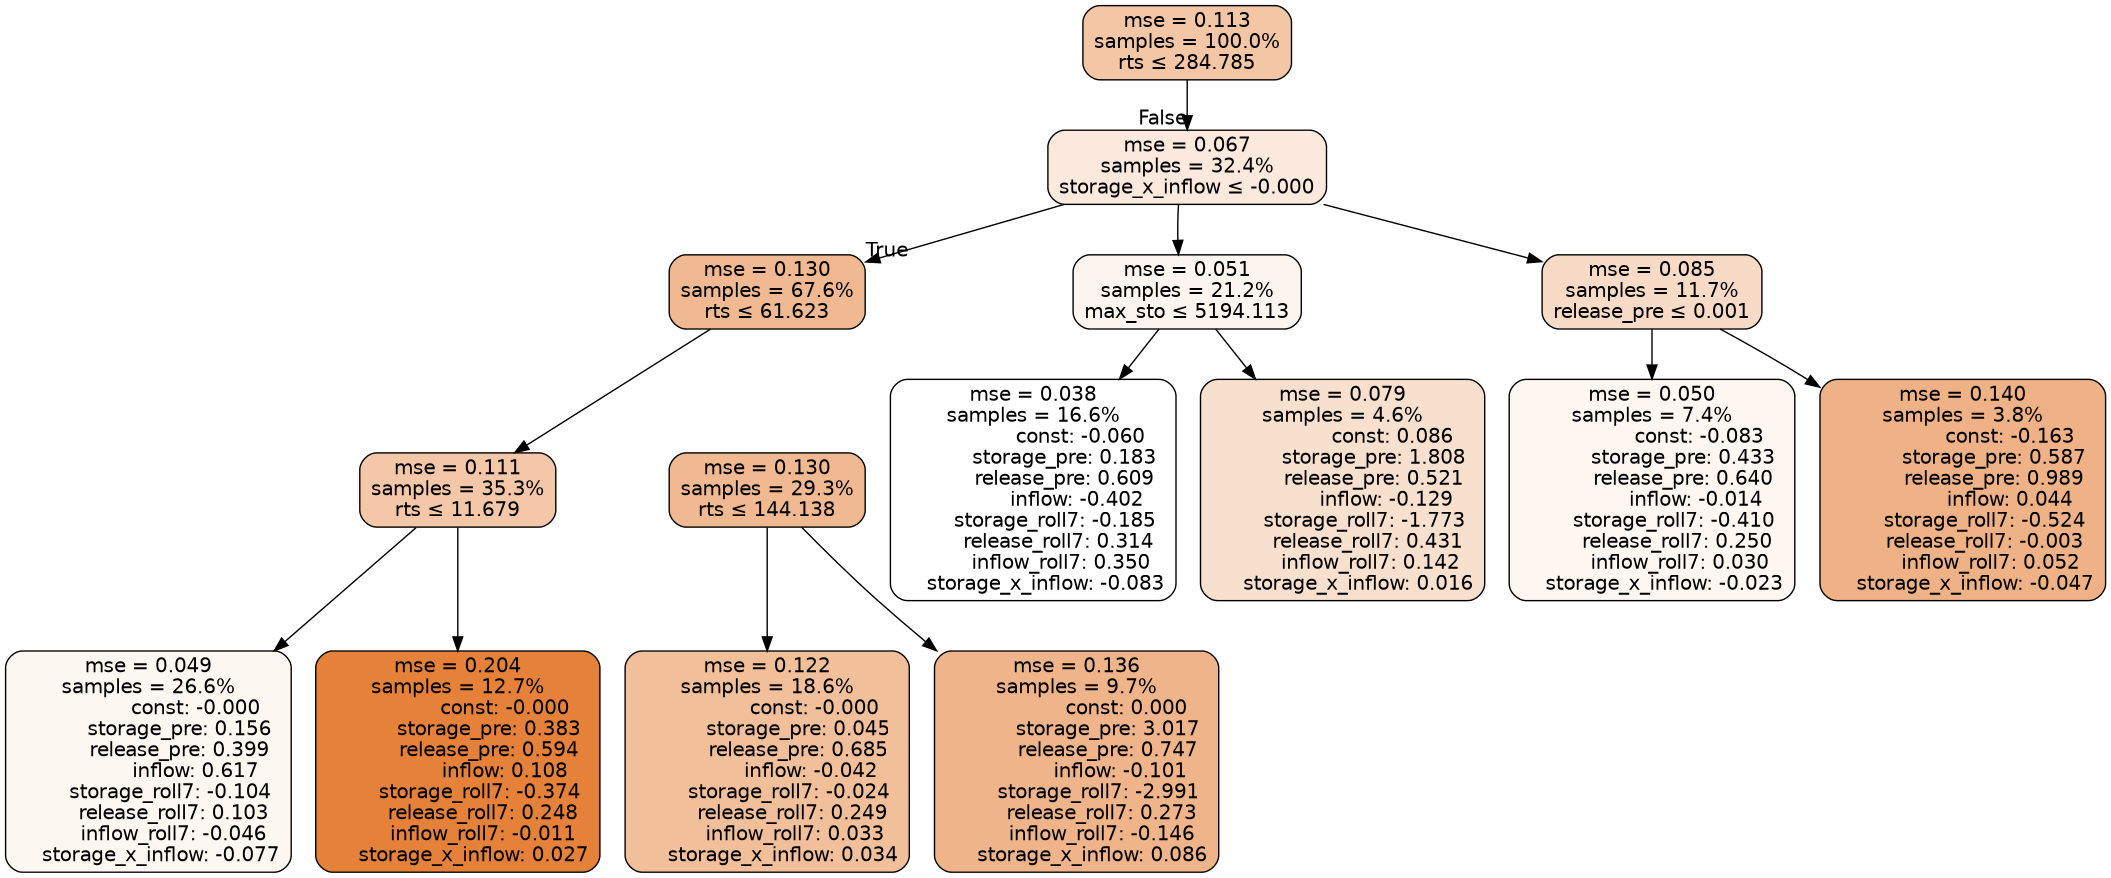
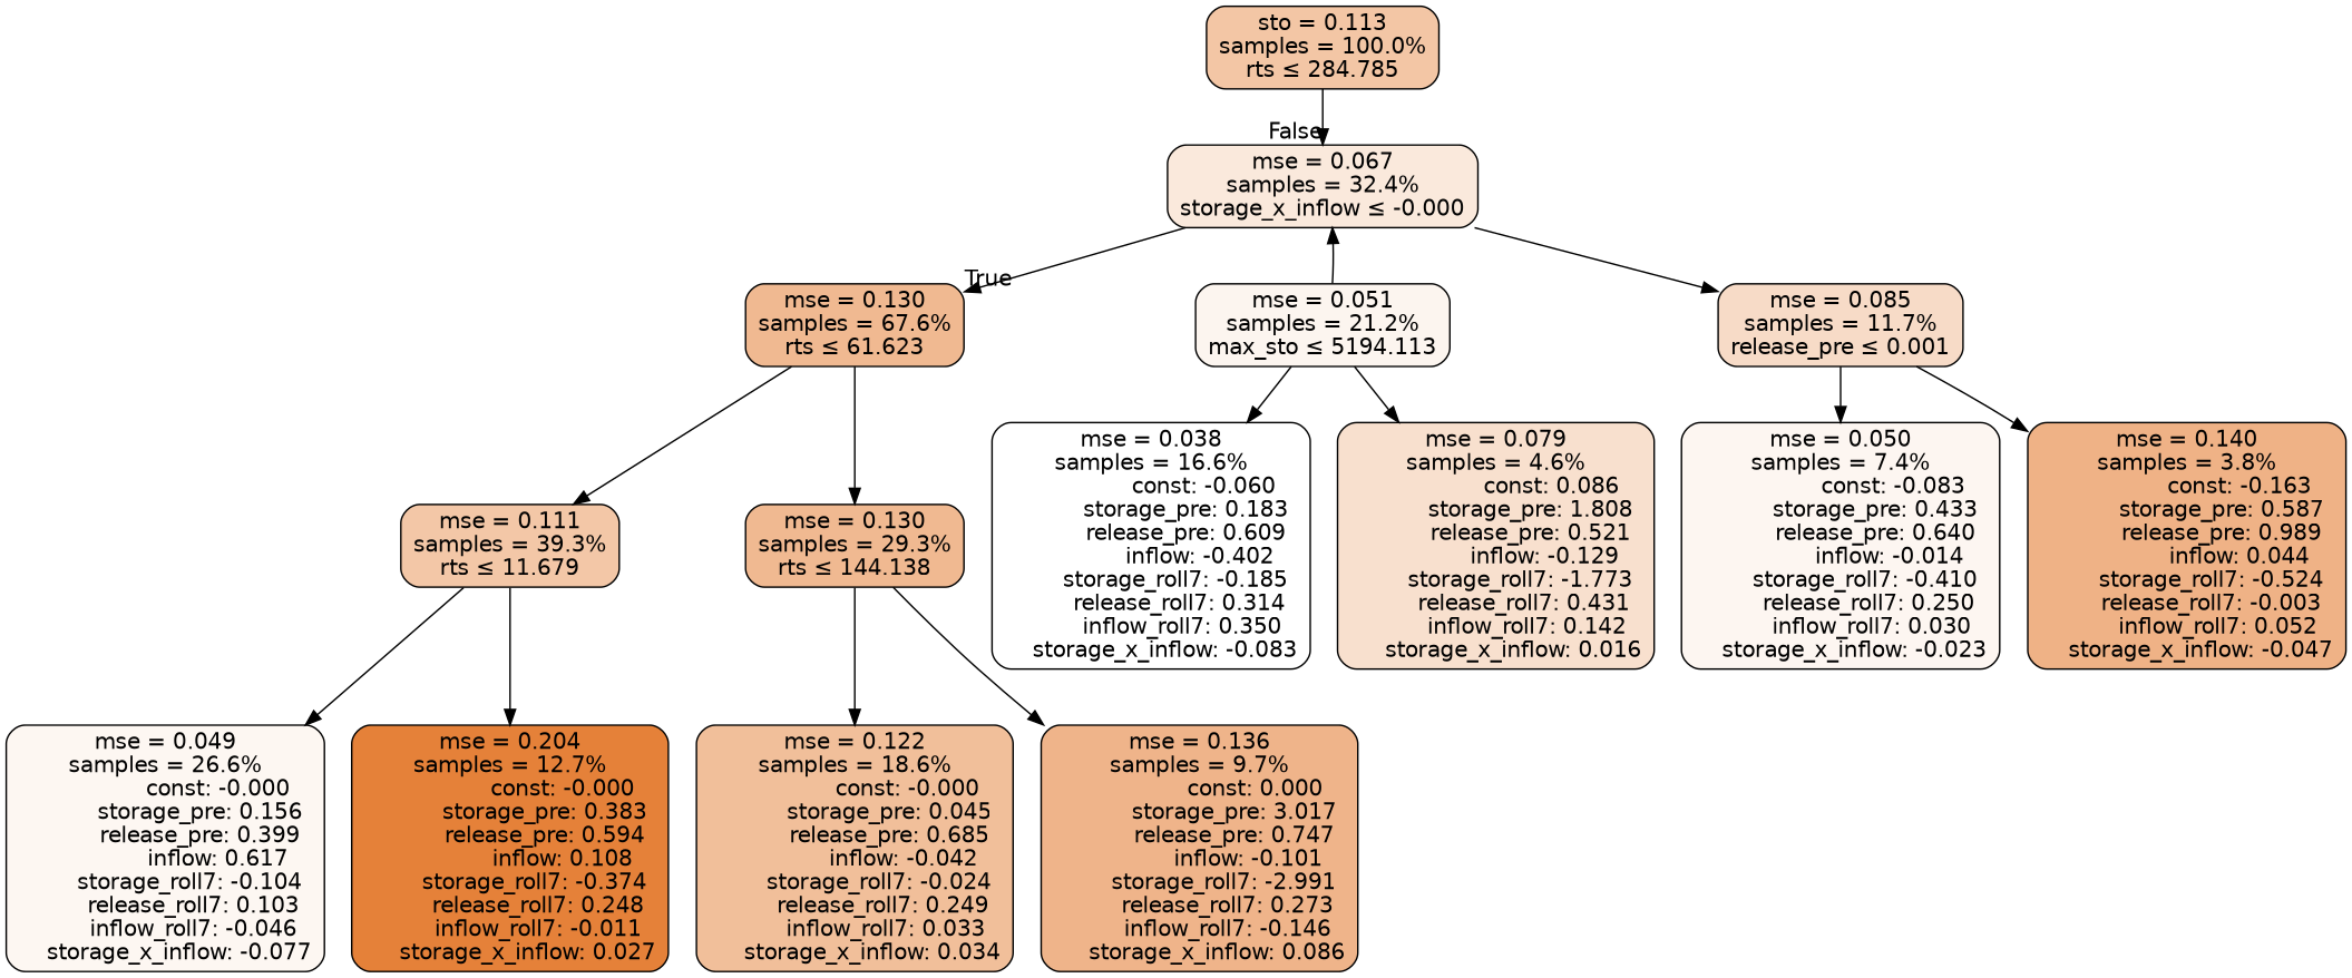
  digraph {
    node [color=black fillcolor="#f0b991" fontname=helvetica shape=rectangle style="filled, rounded"]
    edge [fontname=helvetica]
-   n1 [fillcolor="#f3c6a5" label="mse = 0.113\nsamples = 100.0%\nrts &le; 284.785"]
+   n1 [fillcolor="#f3c6a5" label="sto = 0.113\nsamples = 100.0%\nrts &le; 284.785"]
    n2 [fillcolor="#fae9dc" label="mse = 0.067\nsamples = 32.4%\nstorage_x_inflow &le; -0.000"]
    n3 [label="mse = 0.130\nsamples = 67.6%\nrts &le; 61.623"]
-   n4 [fillcolor="#f3c7a7" label="mse = 0.111\nsamples = 35.3%\nrts &le; 11.679"]
+   n4 [fillcolor="#f3c7a7" label="mse = 0.111\nsamples = 39.3%\nrts &le; 11.679"]
    n5 [label="mse = 0.130\nsamples = 29.3%\nrts &le; 144.138"]
    n6 [fillcolor="#fcf5ef" label="mse = 0.051\nsamples = 21.2%\nmax_sto &le; 5194.113"]
    n7 [fillcolor="#f7dbc7" label="mse = 0.085\nsamples = 11.7%\nrelease_pre &le; 0.001"]
    n8 [fillcolor="#fdf7f2" label="mse = 0.049\nsamples = 26.6%\n               const: -0.000\n          storage_pre: 0.156\n          release_pre: 0.399\n               inflow: 0.617\n       storage_roll7: -0.104\n        release_roll7: 0.103\n        inflow_roll7: -0.046\n    storage_x_inflow: -0.077"]
    n9 [fillcolor="#e58139" label="mse = 0.204\nsamples = 12.7%\n               const: -0.000\n          storage_pre: 0.383\n          release_pre: 0.594\n               inflow: 0.108\n       storage_roll7: -0.374\n        release_roll7: 0.248\n        inflow_roll7: -0.011\n     storage_x_inflow: 0.027"]
    n10 [fillcolor="#f1bf9a" label="mse = 0.122\nsamples = 18.6%\n               const: -0.000\n          storage_pre: 0.045\n          release_pre: 0.685\n              inflow: -0.042\n       storage_roll7: -0.024\n        release_roll7: 0.249\n         inflow_roll7: 0.033\n     storage_x_inflow: 0.034"]
    n11 [fillcolor="#efb48a" label="mse = 0.136\nsamples = 9.7%\n                const: 0.000\n          storage_pre: 3.017\n          release_pre: 0.747\n              inflow: -0.101\n       storage_roll7: -2.991\n        release_roll7: 0.273\n        inflow_roll7: -0.146\n     storage_x_inflow: 0.086"]
    n12 [fillcolor="#ffffff" label="mse = 0.038\nsamples = 16.6%\n               const: -0.060\n          storage_pre: 0.183\n          release_pre: 0.609\n              inflow: -0.402\n       storage_roll7: -0.185\n        release_roll7: 0.314\n         inflow_roll7: 0.350\n    storage_x_inflow: -0.083"]
    n13 [fillcolor="#f8e0ce" label="mse = 0.079\nsamples = 4.6%\n                const: 0.086\n          storage_pre: 1.808\n          release_pre: 0.521\n              inflow: -0.129\n       storage_roll7: -1.773\n        release_roll7: 0.431\n         inflow_roll7: 0.142\n     storage_x_inflow: 0.016"]
    n14 [fillcolor="#fdf6f1" label="mse = 0.050\nsamples = 7.4%\n               const: -0.083\n          storage_pre: 0.433\n          release_pre: 0.640\n              inflow: -0.014\n       storage_roll7: -0.410\n        release_roll7: 0.250\n         inflow_roll7: 0.030\n    storage_x_inflow: -0.023"]
    n15 [fillcolor="#efb286" label="mse = 0.140\nsamples = 3.8%\n               const: -0.163\n          storage_pre: 0.587\n          release_pre: 0.989\n               inflow: 0.044\n       storage_roll7: -0.524\n       release_roll7: -0.003\n         inflow_roll7: 0.052\n    storage_x_inflow: -0.047"]
    n1 -> n2 [headlabel=False labelangle=-45 labeldistance=2.5]
    n2 -> n3 [headlabel=True labelangle=45 labeldistance=2.5]
-   n2 -> n6
+   n6 -> n2
    n2 -> n7
    n3 -> n4
+   n3 -> n5
    n4 -> n8
    n4 -> n9
    n5 -> n10
    n5 -> n11
    n6 -> n12
    n6 -> n13
    n7 -> n14
    n7 -> n15
  }
